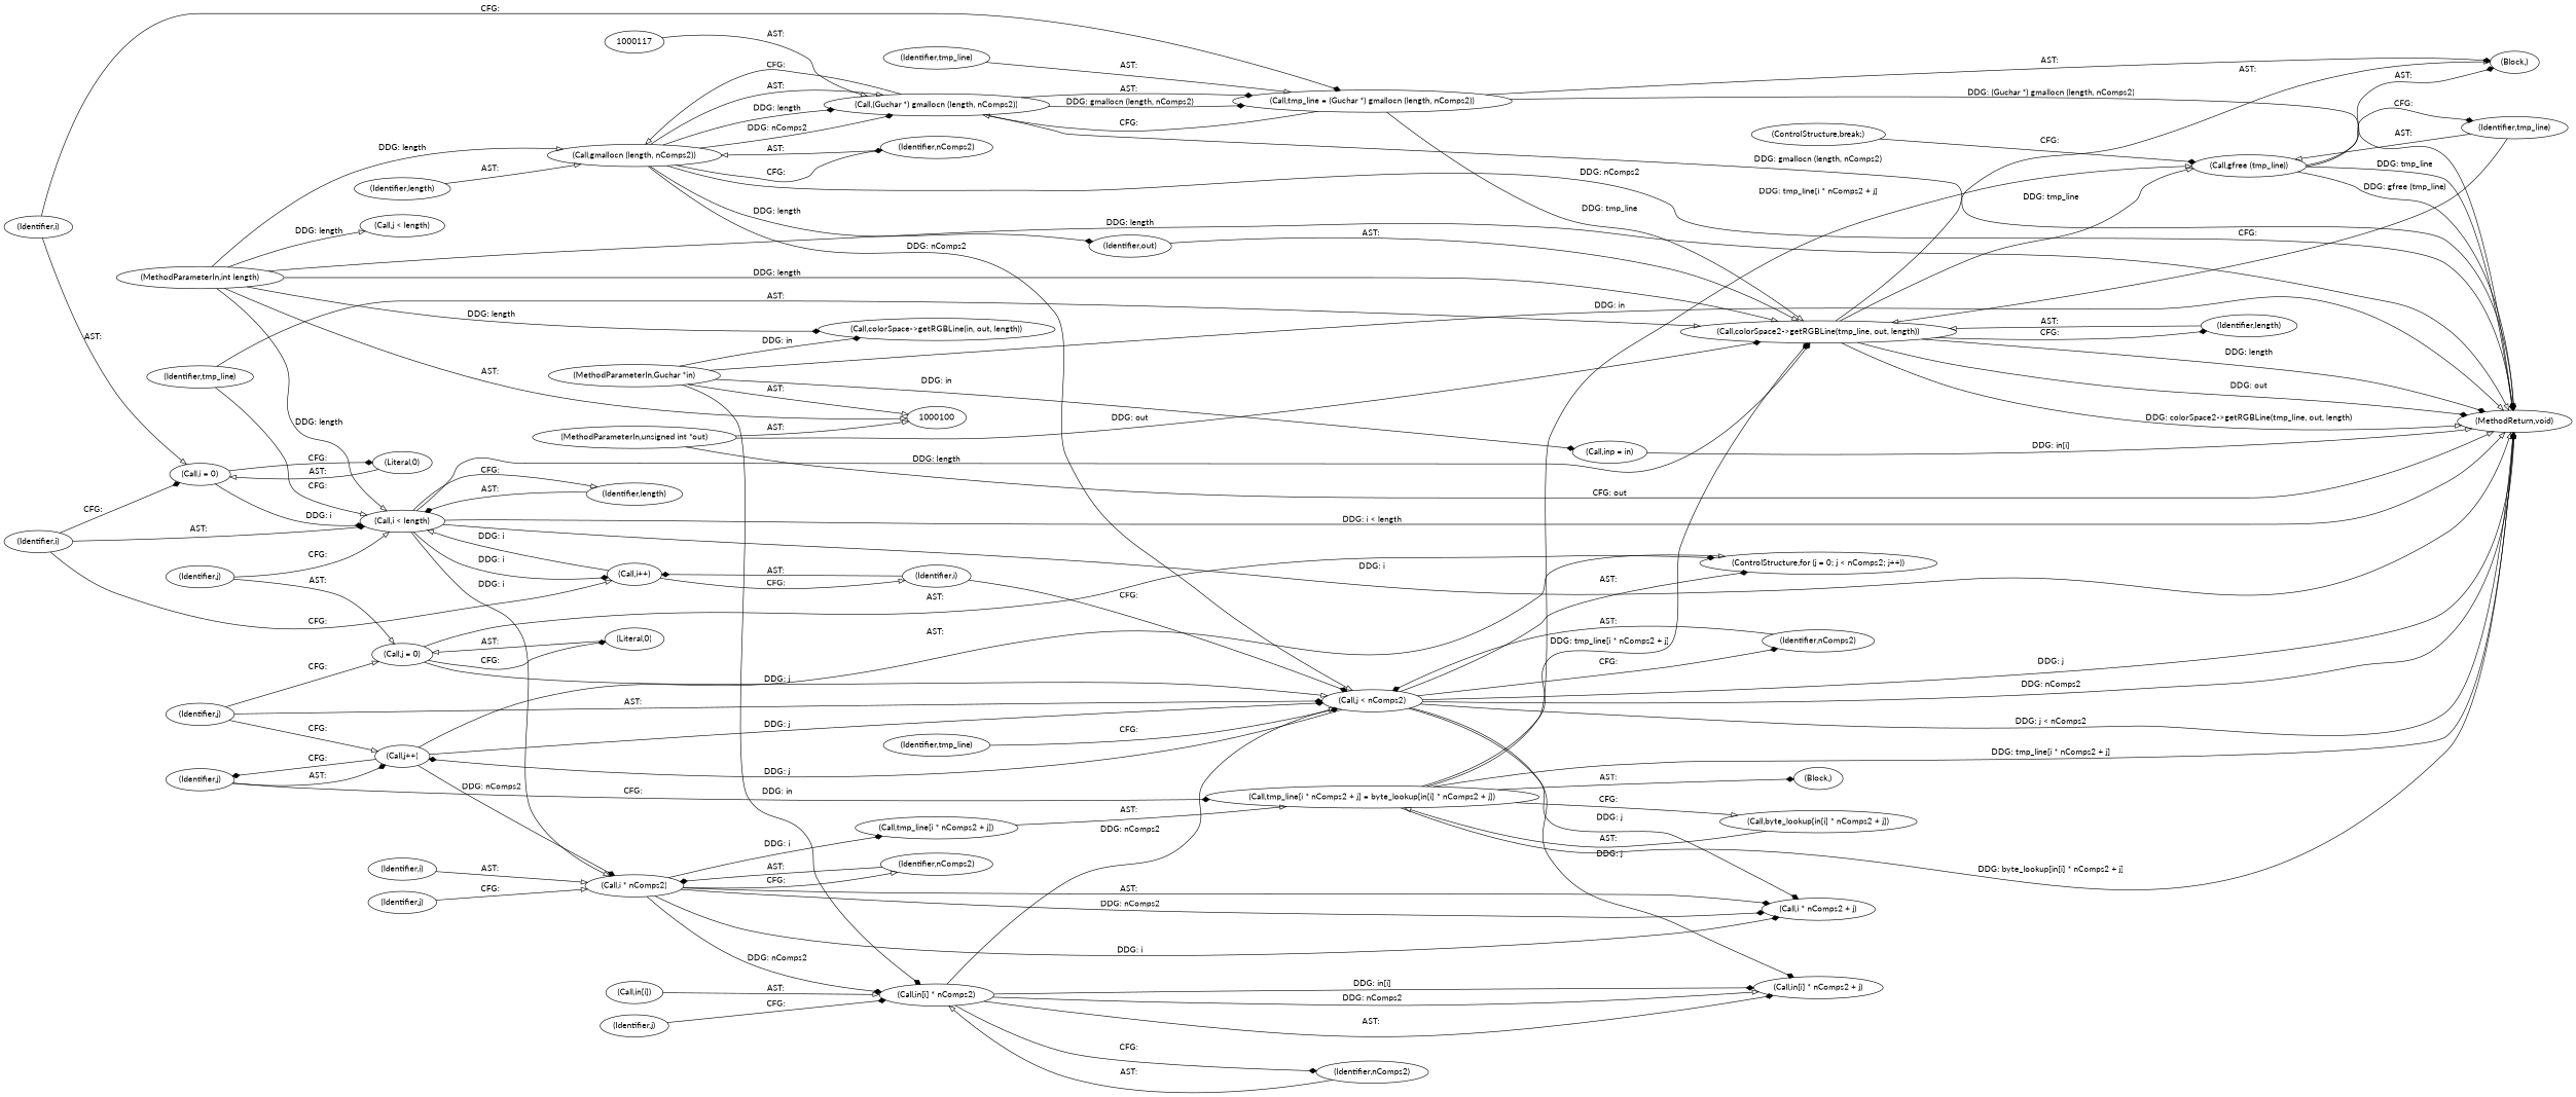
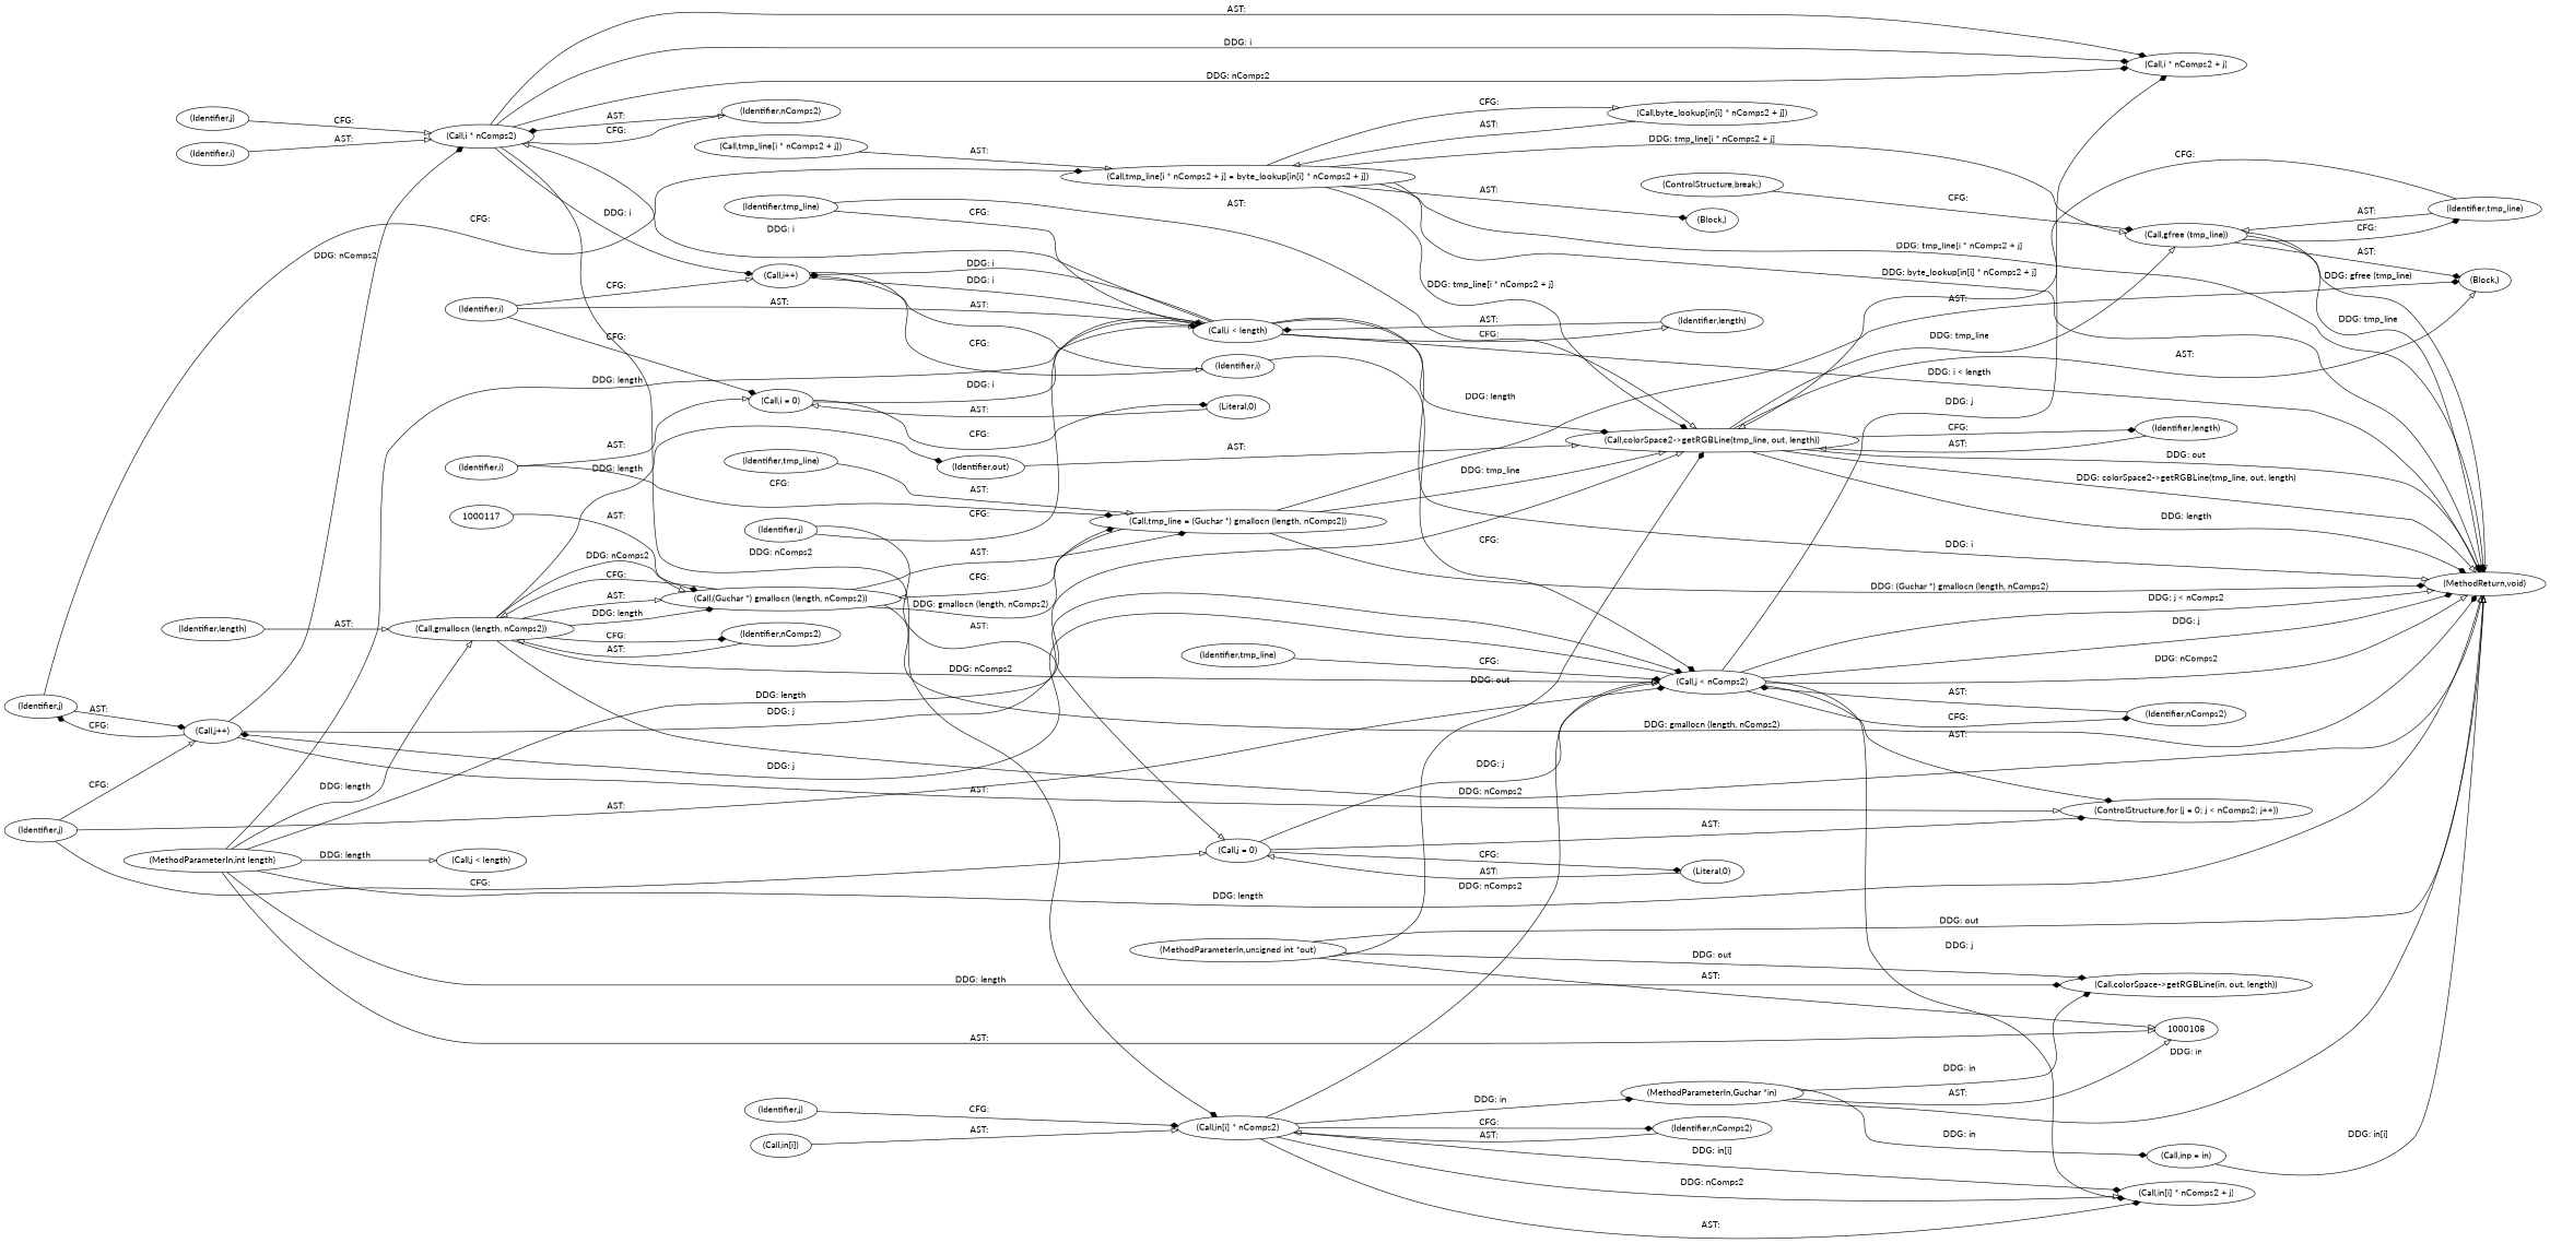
  digraph {
    fontname=Lato
    rankdir=LR
    node [fontname=Lato]
    edge [arrowhead=diamond fontname=Lato]
    n1 [label="(Call,colorSpace2->getRGBLine(tmp_line, out, length))"]
    n2 [label="(Call,gfree (tmp_line))"]
    n3 [label="(Identifier,length)"]
    n4 [label="(MethodReturn,void)"]
    n5 [label="(Block,)"]
    n6 [label="(Identifier,tmp_line)"]
    n7 [label="(Call,tmp_line[i * nComps2 + j] = byte_lookup[in[i] * nComps2 + j])"]
    n8 [label="(Block,)"]
    n9 [label="(Call,byte_lookup[in[i] * nComps2 + j])"]
    n10 [label="(Call,tmp_line = (Guchar *) gmallocn (length, nComps2))"]
    n11 [label="(Call,(Guchar *) gmallocn (length, nComps2))"]
    n12 [label="(Call,gmallocn (length, nComps2))"]
    n13 [label="(Call,j < nComps2)"]
    n14 [label="(Identifier,nComps2)"]
    n15 [label="(Identifier,out)"]
    n16 [label="(Call,i < length)"]
    n17 [label="(Call,i++)"]
    n18 [label="(Call,i * nComps2)"]
    n19 [label="(Identifier,length)"]
    n20 [label="(Call,i * nComps2 + j)"]
    n21 [label="(Call,j++)"]
    n22 [label="(ControlStructure,for (j = 0; j < nComps2; j++))"]
    n23 [label="(Identifier,nComps2)"]
    n24 [label="(Call,in[i] * nComps2 + j)"]
    n25 [label="(MethodParameterIn,int length)"]
    n26 [label="(Call,colorSpace->getRGBLine(in, out, length))"]
    n27 [label="(Call,j < length)"]
-   1000100
+   1000100 [label=1000108]
    n29 [label="(MethodParameterIn,unsigned int *out)"]
    n30 [label="(Identifier,i)"]
    n31 [label="(Call,in[i] * nComps2)"]
    n32 [label="(Identifier,nComps2)"]
    n33 [label="(Call,i = 0)"]
    n34 [label="(Literal,0)"]
    n35 [label="(Identifier,nComps2)"]
    n36 [label="(Identifier,j)"]
    n37 [label="(Call,j = 0)"]
    n38 [label="(Literal,0)"]
    n39 [label="(MethodParameterIn,Guchar *in)"]
    n40 [label="(Call,inp = in)"]
    n41 [label="(Identifier,j)"]
    n42 [label="(Identifier,tmp_line)"]
    n43 [label="(Identifier,tmp_line)"]
    n44 [label="(Identifier,j)"]
    n45 [label="(ControlStructure,break;)"]
    n46 [label="(Identifier,length)"]
    n47 [label="(Identifier,j)"]
    n48 [label="(Identifier,i)"]
    n49 [label="(Call,tmp_line[i * nComps2 + j])"]
    n50 [label="(Identifier,i)"]
    n51 [label="(Call,in[i])"]
    n52 [label="(Identifier,j)"]
    n53 [label="(Identifier,tmp_line)"]
    n54 [label="(Identifier,i)"]
    1000117
    n1 -> n2 [arrowhead=onormal label="DDG: tmp_line"]
    n1 -> n3 [label="CFG: "]
    n1 -> n4 [label="DDG: out"]
    n1 -> n4 [arrowhead=onormal label="DDG: colorSpace2->getRGBLine(tmp_line, out, length)"]
    n1 -> n4 [label="DDG: length"]
    n1 -> n5 [arrowhead=onormal label="AST: "]
    n2 -> n4 [label="DDG: tmp_line"]
    n2 -> n4 [arrowhead=onormal label="DDG: gfree (tmp_line)"]
    n2 -> n5 [label="AST: "]
    n2 -> n6 [label="CFG: "]
    n3 -> n1 [arrowhead=onormal label="AST: "]
    n6 -> n1 [arrowhead=onormal label="CFG: "]
    n6 -> n2 [arrowhead=onormal label="AST: "]
    n7 -> n1 [label="DDG: tmp_line[i * nComps2 + j]"]
    n7 -> n2 [arrowhead=onormal label="DDG: tmp_line[i * nComps2 + j]"]
    n7 -> n4 [label="DDG: tmp_line[i * nComps2 + j]"]
    n7 -> n4 [label="DDG: byte_lookup[in[i] * nComps2 + j]"]
    n7 -> n8 [label="AST: "]
    n7 -> n9 [arrowhead=onormal label="CFG: "]
    n9 -> n7 [arrowhead=onormal label="AST: "]
    n10 -> n1 [arrowhead=onormal label="DDG: tmp_line"]
    n10 -> n4 [label="DDG: (Guchar *) gmallocn (length, nComps2)"]
    n10 -> n5 [label="AST: "]
    n10 -> n11 [arrowhead=onormal label="CFG: "]
    n11 -> n4 [label="DDG: gmallocn (length, nComps2)"]
    n11 -> n10 [label="AST: "]
    n11 -> n10 [label="DDG: gmallocn (length, nComps2)"]
    n11 -> n12 [arrowhead=onormal label="CFG: "]
    n12 -> n4 [arrowhead=onormal label="DDG: nComps2"]
    n12 -> n11 [arrowhead=onormal label="AST: "]
    n12 -> n11 [label="DDG: length"]
    n12 -> n11 [label="DDG: nComps2"]
    n12 -> n13 [arrowhead=onormal label="DDG: nComps2"]
    n12 -> n14 [label="CFG: "]
    n12 -> n15 [label="DDG: length"]
    n13 -> n4 [arrowhead=onormal label="DDG: j < nComps2"]
    n13 -> n4 [label="DDG: j"]
    n13 -> n4 [arrowhead=onormal label="DDG: nComps2"]
    n13 -> n20 [label="DDG: j"]
    n13 -> n21 [label="DDG: j"]
    n13 -> n22 [label="AST: "]
    n13 -> n23 [label="CFG: "]
    n13 -> n24 [label="DDG: j"]
    n14 -> n12 [arrowhead=onormal label="AST: "]
    n15 -> n1 [arrowhead=onormal label="AST: "]
    n16 -> n1 [label="DDG: length"]
    n16 -> n4 [arrowhead=onormal label="DDG: i"]
    n16 -> n4 [arrowhead=onormal label="DDG: i < length"]
    n16 -> n17 [label="DDG: i"]
    n16 -> n18 [arrowhead=onormal label="DDG: i"]
    n16 -> n19 [arrowhead=onormal label="CFG: "]
    n17 -> n16 [arrowhead=onormal label="DDG: i"]
    n17 -> n30 [arrowhead=onormal label="CFG: "]
-   n18 -> n49 [label="DDG: i"]
+   n18 -> n17 [label="DDG: i"]
    n18 -> n20 [label="AST: "]
    n18 -> n20 [label="DDG: i"]
    n18 -> n20 [label="DDG: nComps2"]
    n18 -> n31 [label="DDG: nComps2"]
    n18 -> n32 [arrowhead=onormal label="CFG: "]
    n19 -> n16 [label="AST: "]
    n21 -> n13 [label="DDG: j"]
    n21 -> n18 [label="DDG: nComps2"]
    n21 -> n22 [arrowhead=onormal label="AST: "]
    n21 -> n36 [label="CFG: "]
    n23 -> n13 [label="AST: "]
    n25 -> n1 [arrowhead=onormal label="DDG: length"]
    n25 -> n4 [arrowhead=onormal label="DDG: length"]
    n25 -> n12 [arrowhead=onormal label="DDG: length"]
    n25 -> n16 [arrowhead=onormal label="DDG: length"]
    n25 -> n26 [label="DDG: length"]
    n25 -> n27 [arrowhead=onormal label="DDG: length"]
    n25 -> 1000100 [arrowhead=onormal label="AST: "]
    n29 -> n1 [label="DDG: out"]
-   n29 -> n4 [arrowhead=onormal label="CFG: out"]
+   n29 -> n4 [arrowhead=onormal label="DDG: out"]
+   n29 -> n26 [label="DDG: out"]
    n29 -> 1000100 [arrowhead=onormal label="AST: "]
    n30 -> n13 [label="CFG: "]
    n30 -> n17 [label="AST: "]
    n31 -> n13 [arrowhead=onormal label="DDG: nComps2"]
    n31 -> n24 [label="AST: "]
    n31 -> n24 [label="DDG: in[i]"]
    n31 -> n24 [arrowhead=onormal label="DDG: nComps2"]
    n31 -> n35 [label="CFG: "]
    n32 -> n18 [label="AST: "]
    n33 -> n16 [label="DDG: i"]
    n33 -> n34 [label="CFG: "]
    n34 -> n33 [arrowhead=onormal label="AST: "]
    n35 -> n31 [arrowhead=onormal label="AST: "]
    n36 -> n7 [label="CFG: "]
    n36 -> n21 [label="AST: "]
    n37 -> n13 [arrowhead=onormal label="DDG: j"]
    n37 -> n22 [label="AST: "]
    n37 -> n38 [label="CFG: "]
    n38 -> n37 [arrowhead=onormal label="AST: "]
    n39 -> n4 [arrowhead=onormal label="DDG: in"]
    n39 -> n26 [label="DDG: in"]
    n39 -> 1000100 [arrowhead=onormal label="AST: "]
-   n39 -> n31 [label="DDG: in"]
+   n31 -> n39 [label="DDG: in"]
    n39 -> n40 [label="DDG: in"]
    n40 -> n4 [arrowhead=onormal label="DDG: in[i]"]
    n41 -> n31 [label="CFG: "]
    n42 -> n13 [label="CFG: "]
    n43 -> n10 [arrowhead=onormal label="AST: "]
    n44 -> n13 [label="AST: "]
    n44 -> n21 [arrowhead=onormal label="CFG: "]
    n44 -> n37 [arrowhead=onormal label="CFG: "]
    n45 -> n2 [label="CFG: "]
    n46 -> n12 [arrowhead=onormal label="AST: "]
    n47 -> n16 [arrowhead=onormal label="CFG: "]
    n47 -> n37 [arrowhead=onormal label="AST: "]
    n48 -> n16 [label="AST: "]
    n48 -> n17 [arrowhead=onormal label="CFG: "]
    n48 -> n33 [label="CFG: "]
    n49 -> n7 [arrowhead=onormal label="AST: "]
    n50 -> n10 [label="CFG: "]
    n50 -> n33 [arrowhead=onormal label="AST: "]
    n51 -> n31 [arrowhead=onormal label="AST: "]
    n52 -> n18 [arrowhead=onormal label="CFG: "]
    n53 -> n1 [arrowhead=onormal label="AST: "]
    n53 -> n16 [arrowhead=onormal label="CFG: "]
    n54 -> n18 [arrowhead=onormal label="AST: "]
    1000117 -> n11 [arrowhead=onormal label="AST: "]
  }
